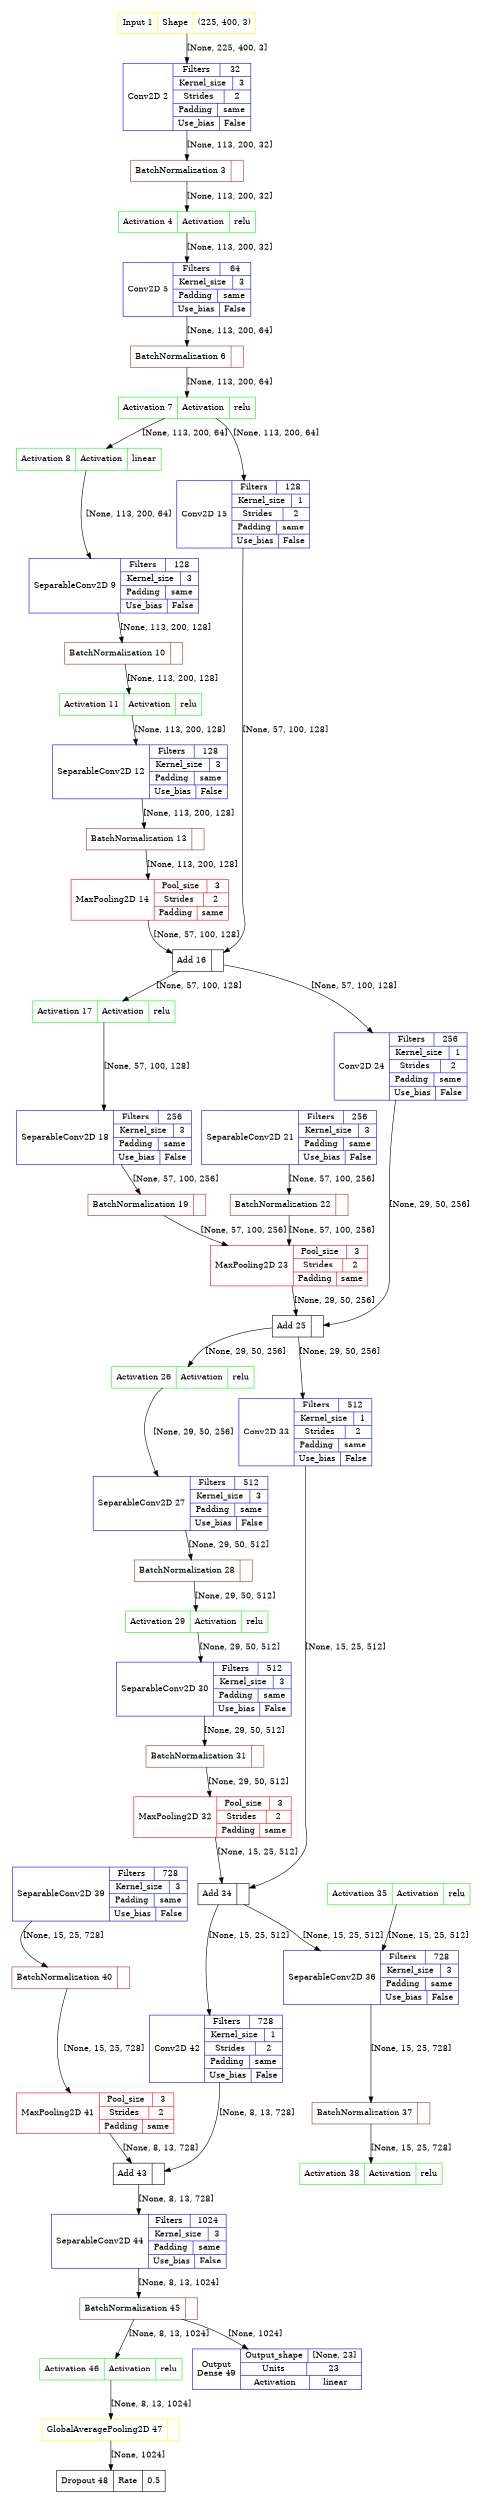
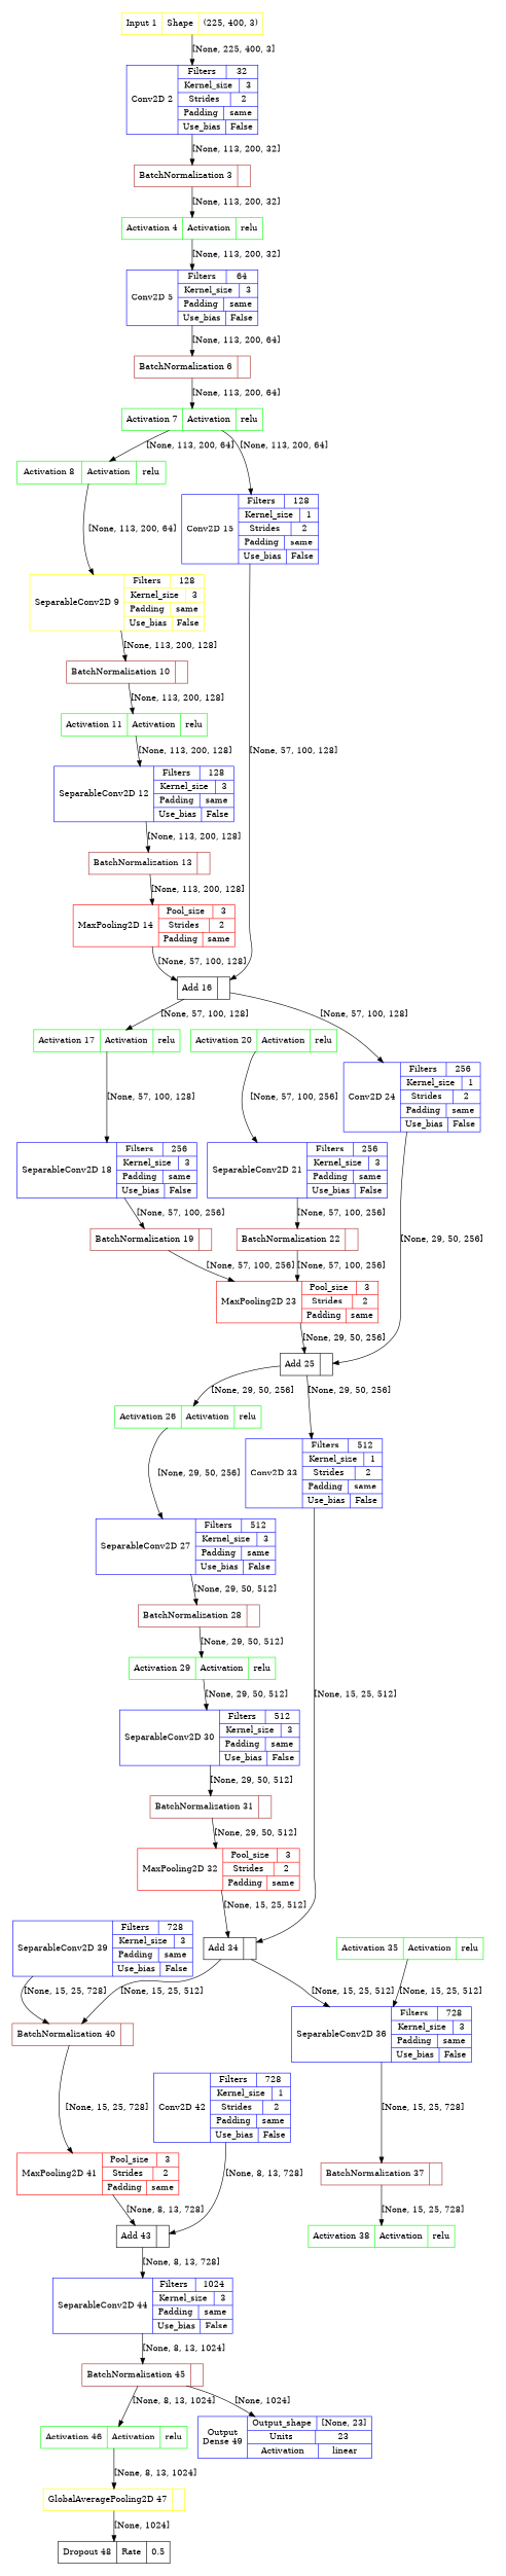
  digraph {
    node [color=blue fillcolor=white shape=record style=filled]
    n1 [color=yellow label="{{Input 1|{{Shape|(225, 400, 3)}}}}"]
    n2 [label="{{Conv2D 2|{{Filters|32} | {Kernel_size|3} | {Strides|2} | {Padding|same} | {Use_bias|False}}}}"]
    n3 [color=brown label="{{BatchNormalization 3|{}}}"]
    n4 [color=green label="{{Activation 4|{{Activation|relu}}}}"]
    n5 [label="{{Conv2D 5|{{Filters|64} | {Kernel_size|3} | {Padding|same} | {Use_bias|False}}}}"]
    n6 [color=brown label="{{BatchNormalization 6|{}}}"]
    n7 [color=green label="{{Activation 7|{{Activation|relu}}}}"]
-   n8 [color=green label="{{Activation 8|{{Activation|linear}}}}"]
+   n8 [color=green label="{{Activation 8|{{Activation|relu}}}}"]
    n9 [label="{{Conv2D 15|{{Filters|128} | {Kernel_size|1} | {Strides|2} | {Padding|same} | {Use_bias|False}}}}"]
-   n10 [label="{{SeparableConv2D 9|{{Filters|128} | {Kernel_size|3} | {Padding|same} | {Use_bias|False}}}}"]
+   n10 [color=yellow label="{{SeparableConv2D 9|{{Filters|128} | {Kernel_size|3} | {Padding|same} | {Use_bias|False}}}}"]
    n11 [color=black label="{{Add 16|}}"]
    n12 [color=brown label="{{BatchNormalization 10|{}}}"]
    n13 [color=green label="{{Activation 11|{{Activation|relu}}}}"]
    n14 [label="{{SeparableConv2D 12|{{Filters|128} | {Kernel_size|3} | {Padding|same} | {Use_bias|False}}}}"]
    n15 [color=brown label="{{BatchNormalization 13|{}}}"]
    n16 [color=red label="{{MaxPooling2D 14|{{Pool_size|3} | {Strides|2} | {Padding|same}}}}"]
    n17 [color=green label="{{Activation 17|{{Activation|relu}}}}"]
    n18 [label="{{Conv2D 24|{{Filters|256} | {Kernel_size|1} | {Strides|2} | {Padding|same} | {Use_bias|False}}}}"]
    n19 [label="{{SeparableConv2D 18|{{Filters|256} | {Kernel_size|3} | {Padding|same} | {Use_bias|False}}}}"]
    n20 [color=black label="{{Add 25|}}"]
    n21 [color=brown label="{{BatchNormalization 19|{}}}"]
+   n22 [color=green label="{{Activation 20|{{Activation|relu}}}}"]
    n23 [label="{{SeparableConv2D 21|{{Filters|256} | {Kernel_size|3} | {Padding|same} | {Use_bias|False}}}}"]
    n24 [color=brown label="{{BatchNormalization 22|{}}}"]
    n25 [color=red label="{{MaxPooling2D 23|{{Pool_size|3} | {Strides|2} | {Padding|same}}}}"]
    n26 [color=green label="{{Activation 26|{{Activation|relu}}}}"]
    n27 [label="{{Conv2D 33|{{Filters|512} | {Kernel_size|1} | {Strides|2} | {Padding|same} | {Use_bias|False}}}}"]
    n28 [label="{{SeparableConv2D 27|{{Filters|512} | {Kernel_size|3} | {Padding|same} | {Use_bias|False}}}}"]
    n29 [color=black label="{{Add 34|}}"]
    n30 [color=brown label="{{BatchNormalization 28|{}}}"]
    n31 [color=green label="{{Activation 29|{{Activation|relu}}}}"]
    n32 [label="{{SeparableConv2D 30|{{Filters|512} | {Kernel_size|3} | {Padding|same} | {Use_bias|False}}}}"]
    n33 [color=brown label="{{BatchNormalization 31|{}}}"]
    n34 [color=red label="{{MaxPooling2D 32|{{Pool_size|3} | {Strides|2} | {Padding|same}}}}"]
    n35 [color=green label="{{Activation 35|{{Activation|relu}}}}"]
    n36 [label="{{Conv2D 42|{{Filters|728} | {Kernel_size|1} | {Strides|2} | {Padding|same} | {Use_bias|False}}}}"]
    n37 [label="{{SeparableConv2D 36|{{Filters|728} | {Kernel_size|3} | {Padding|same} | {Use_bias|False}}}}"]
    n38 [color=black label="{{Add 43|}}"]
    n39 [color=brown label="{{BatchNormalization 37|{}}}"]
    n40 [color=green label="{{Activation 38|{{Activation|relu}}}}"]
    n41 [label="{{SeparableConv2D 39|{{Filters|728} | {Kernel_size|3} | {Padding|same} | {Use_bias|False}}}}"]
    n42 [color=brown label="{{BatchNormalization 40|{}}}"]
    n43 [color=red label="{{MaxPooling2D 41|{{Pool_size|3} | {Strides|2} | {Padding|same}}}}"]
    n44 [label="{{SeparableConv2D 44|{{Filters|1024} | {Kernel_size|3} | {Padding|same} | {Use_bias|False}}}}"]
    n45 [color=brown label="{{BatchNormalization 45|{}}}"]
    n46 [color=green label="{{Activation 46|{{Activation|relu}}}}"]
    n47 [color=yellow label="{{GlobalAveragePooling2D 47|{}}}"]
    n48 [color=black label="{{Dropout 48|{{Rate|0.5}}}}"]
    n49 [label="{{Output\nDense 49|{{Output_shape|[None, 23]}|{Units|23} | {Activation|linear}}}}"]
    subgraph cluster_1 {
      fillcolor=white
      peripheries=0
      style=filled
      n1
      n2
      n3
      n4
      n5
      n6
      n7
      n8
      n9
      n10
      n11
      n12
      n13
      n14
      n15
      n16
      n17
      n18
      n19
      n20
      n21
+     n22
      n23
      n24
      n25
      n26
      n27
      n28
      n29
      n30
      n31
      n32
      n33
      n34
      n35
      n36
      n37
      n38
      n39
      n40
      n41
      n42
      n43
      n44
      n45
      n46
      n47
      n48
      n49
    }
    n1 -> n2 [label="[None, 225, 400, 3]"]
    n2 -> n3 [label="[None, 113, 200, 32]"]
    n3 -> n4 [label="[None, 113, 200, 32]"]
    n4 -> n5 [label="[None, 113, 200, 32]"]
    n5 -> n6 [label="[None, 113, 200, 64]"]
    n6 -> n7 [label="[None, 113, 200, 64]"]
    n7 -> n8 [label="[None, 113, 200, 64]"]
    n7 -> n9 [label="[None, 113, 200, 64]"]
    n8 -> n10 [label="[None, 113, 200, 64]"]
    n9 -> n11 [label="[None, 57, 100, 128]"]
    n10 -> n12 [label="[None, 113, 200, 128]"]
    n11 -> n17 [label="[None, 57, 100, 128]"]
    n11 -> n18 [label="[None, 57, 100, 128]"]
    n12 -> n13 [label="[None, 113, 200, 128]"]
    n13 -> n14 [label="[None, 113, 200, 128]"]
    n14 -> n15 [label="[None, 113, 200, 128]"]
    n15 -> n16 [label="[None, 113, 200, 128]"]
    n16 -> n11 [label="[None, 57, 100, 128]"]
    n17 -> n19 [label="[None, 57, 100, 128]"]
    n18 -> n20 [label="[None, 29, 50, 256]"]
    n19 -> n21 [label="[None, 57, 100, 256]"]
    n20 -> n26 [label="[None, 29, 50, 256]"]
    n20 -> n27 [label="[None, 29, 50, 256]"]
    n21 -> n25 [label="[None, 57, 100, 256]"]
+   n22 -> n23 [label="[None, 57, 100, 256]"]
    n23 -> n24 [label="[None, 57, 100, 256]"]
    n24 -> n25 [label="[None, 57, 100, 256]"]
    n25 -> n20 [label="[None, 29, 50, 256]"]
    n26 -> n28 [label="[None, 29, 50, 256]"]
    n27 -> n29 [label="[None, 15, 25, 512]"]
    n28 -> n30 [label="[None, 29, 50, 512]"]
-   n29 -> n36 [label="[None, 15, 25, 512]"]
+   n29 -> n42 [label="[None, 15, 25, 512]"]
    n29 -> n37 [label="[None, 15, 25, 512]"]
    n30 -> n31 [label="[None, 29, 50, 512]"]
    n31 -> n32 [label="[None, 29, 50, 512]"]
    n32 -> n33 [label="[None, 29, 50, 512]"]
    n33 -> n34 [label="[None, 29, 50, 512]"]
    n34 -> n29 [label="[None, 15, 25, 512]"]
    n35 -> n37 [label="[None, 15, 25, 512]"]
    n36 -> n38 [label="[None, 8, 13, 728]"]
    n37 -> n39 [label="[None, 15, 25, 728]"]
    n38 -> n44 [label="[None, 8, 13, 728]"]
    n39 -> n40 [label="[None, 15, 25, 728]"]
    n41 -> n42 [label="[None, 15, 25, 728]"]
    n42 -> n43 [label="[None, 15, 25, 728]"]
    n43 -> n38 [label="[None, 8, 13, 728]"]
    n44 -> n45 [label="[None, 8, 13, 1024]"]
    n45 -> n46 [label="[None, 8, 13, 1024]"]
    n45 -> n49 [label="[None, 1024]"]
    n46 -> n47 [label="[None, 8, 13, 1024]"]
    n47 -> n48 [label="[None, 1024]"]
  }
